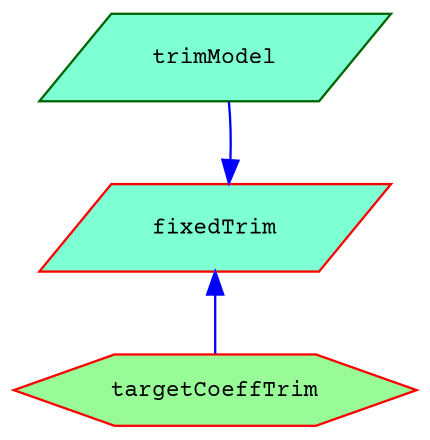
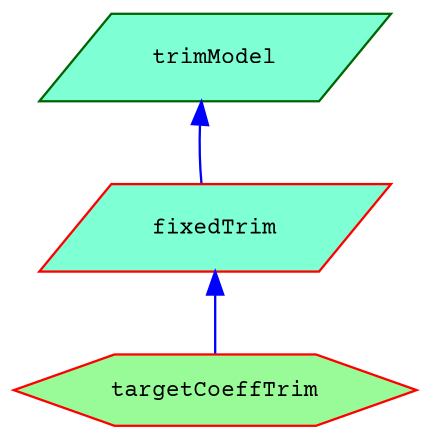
  digraph {
    fontname="Courier Prime"
    node [color=red fillcolor=aquamarine fontname="Courier Prime" fontsize=10 shape=parallelogram style=filled]
    edge [color=blue dir=back fontname="Courier Prime" fontsize=10 labelfontname=Helvetica labelfontsize=10 style=solid]
    n1 [color=darkgreen fontcolor=black height=0.2 label=trimModel width=0.4]
    n2 [height=0.2 label=fixedTrim width=0.4]
    n3 [fillcolor=palegreen height=0.2 label=targetCoeffTrim shape=hexagon width=0.4]
-   n2 -> n1
+   n1 -> n2
    n2 -> n3
  }
